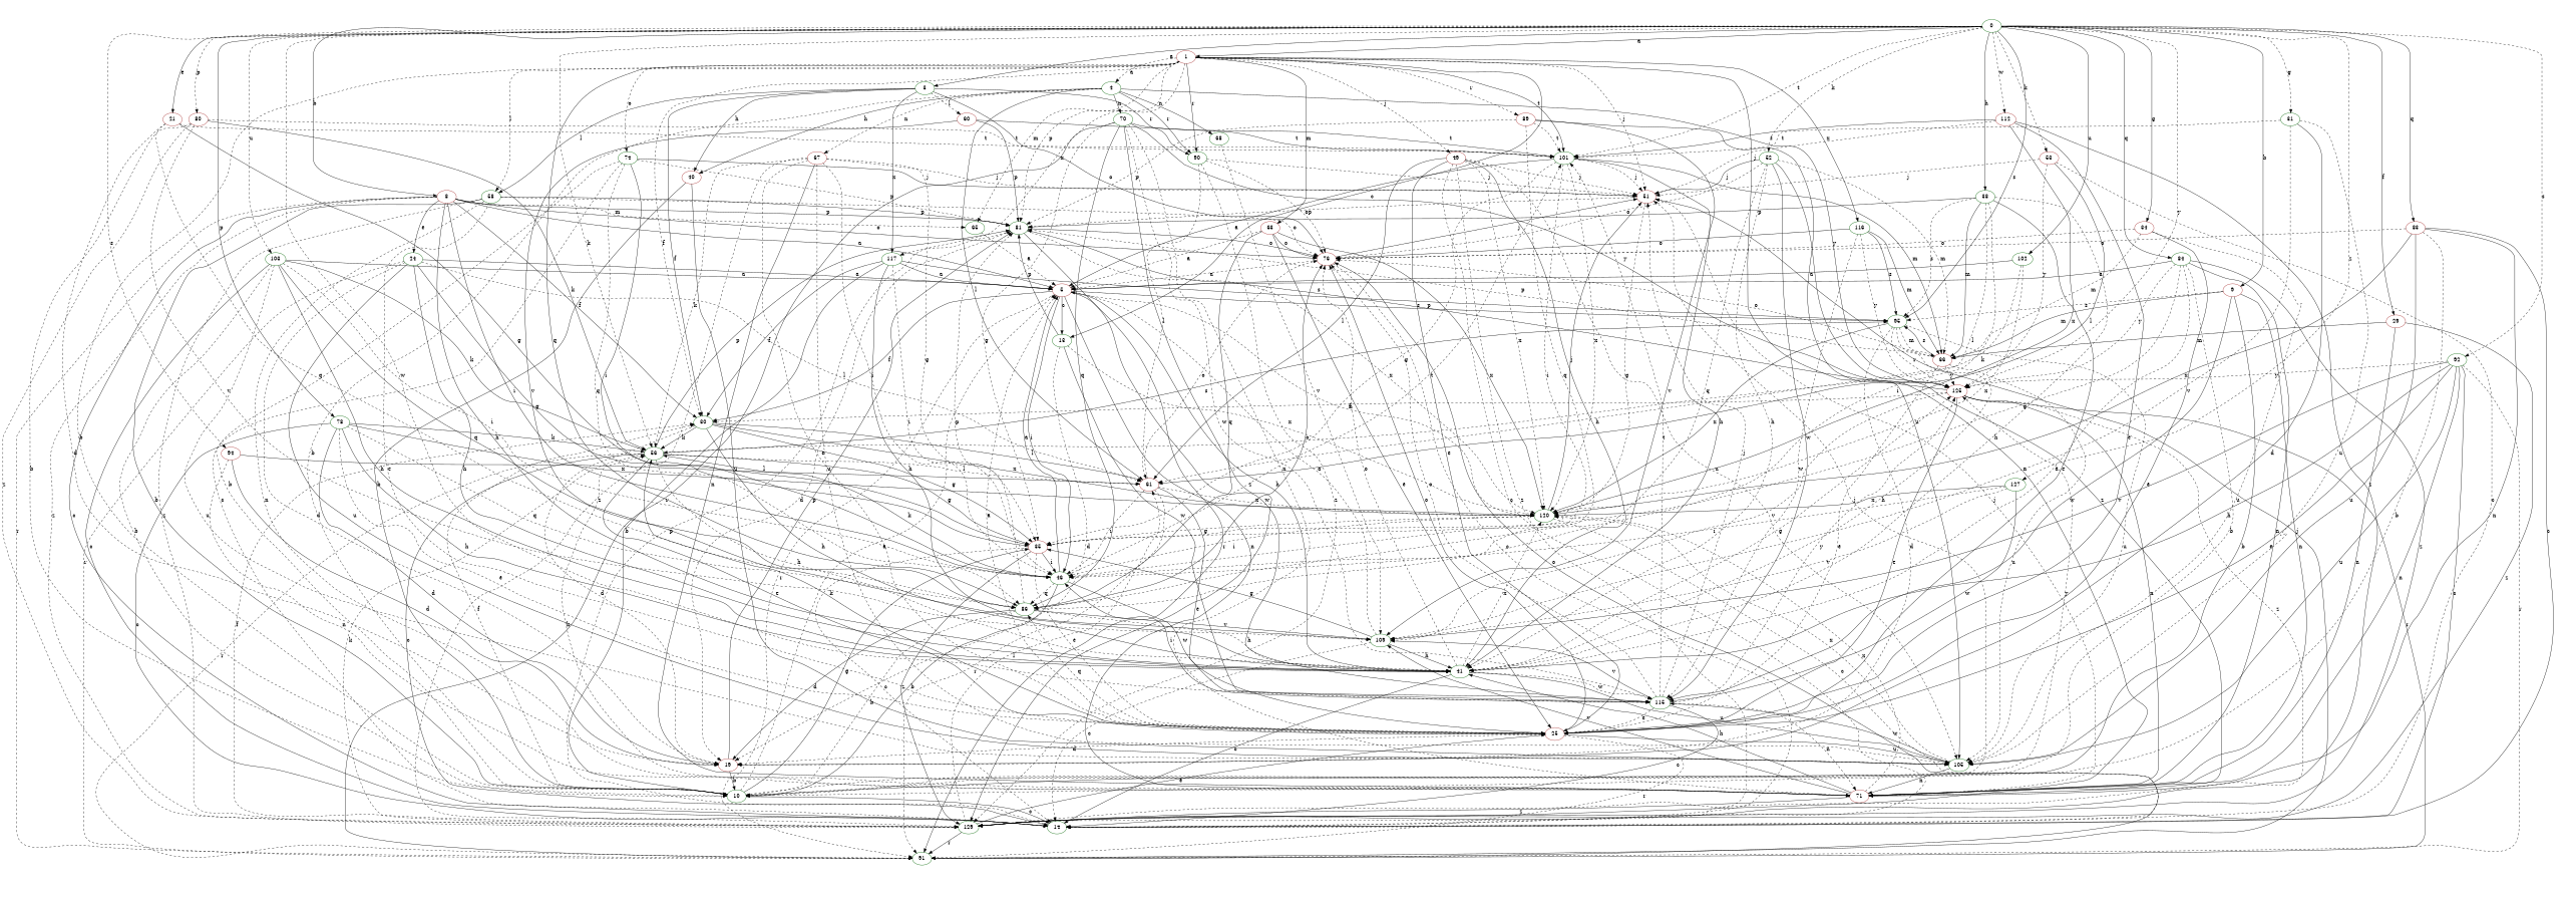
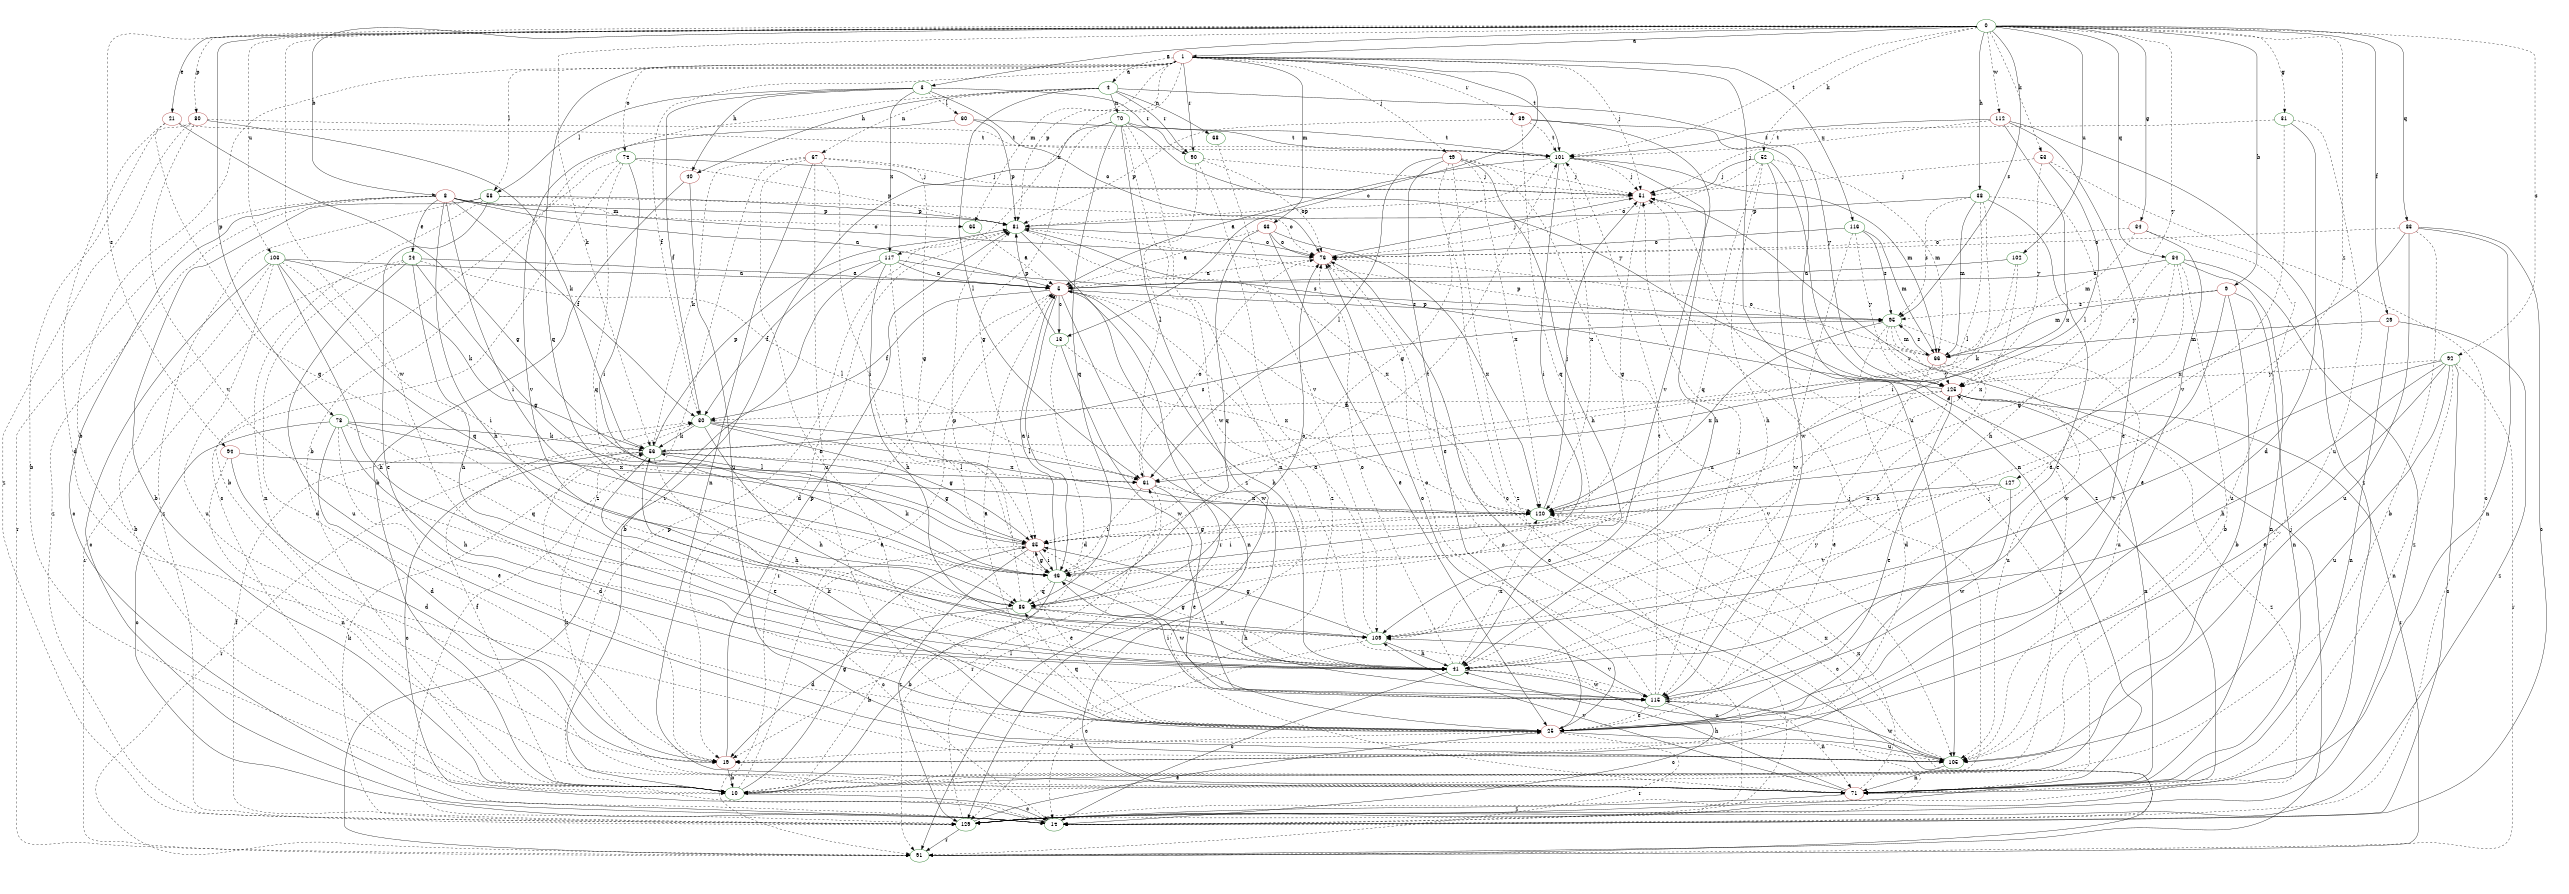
  strict digraph {
    node [color=darkgreen]
    edge [style=solid]
    1 [color=brown]
    0
    3
    8 [color=brown]
    9 [color=brown]
    21 [color=brown]
    29 [color=brown]
    31
    34 [color=brown]
    38
    52
    53 [color=brown]
    56
    78
    80 [color=brown]
    83 [color=brown]
    84
    92
    94 [color=brown]
    95
    101
    102
    103
    112 [color=brown]
    115
    125 [color=brown]
    127
    4
    10
    13
    30
    49 [color=brown]
    51 [color=brown]
    58
    63 [color=brown]
    65
    74
    81
    86
    89 [color=brown]
    90
    105
    116
    117
    40 [color=brown]
    60 [color=brown]
    76 [color=brown]
    5 [color=brown]
    41
    46
    91
    14
    24
    129
    71 [color=brown]
    66 [color=brown]
    35 [color=brown]
    19 [color=brown]
    109
    25 [color=brown]
    61 [color=brown]
    120
    67 [color=brown]
    68
    70
    1 -> 101 [label=t]
    1 -> 4 [label=a style=dashed]
    1 -> 10 [label=b style=dashed]
    1 -> 13 [label=c]
    1 -> 30 [label=f style=dashed]
    1 -> 49 [label=j style=dashed]
    1 -> 51 [label=j style=dashed]
    1 -> 58 [label=l style=dashed]
    1 -> 63 [label=m]
    1 -> 65 [label=m style=dashed]
    1 -> 74 [label=o style=dashed]
    1 -> 81 [label=p style=dashed]
    1 -> 86 [label=q]
    1 -> 89 [label=r style=dashed]
    1 -> 90 [label=r]
    1 -> 105 [label=u]
    1 -> 116 [label=x]
    1 -> 117 [label=x style=dashed]
    0 -> 1 [label=a]
    0 -> 3 [label=a]
    0 -> 8 [label=b]
    0 -> 9 [label=b]
    0 -> 21 [label=e]
    0 -> 29 [label=f]
    0 -> 31 [label=g style=dashed]
    0 -> 34 [label=g]
    0 -> 38 [label=h]
    0 -> 52 [label=k style=dashed]
    0 -> 53 [label=k style=dashed]
    0 -> 56 [label=k style=dashed]
    0 -> 78 [label=p]
    0 -> 80 [label=p style=dashed]
    0 -> 83 [label=q]
    0 -> 84 [label=q]
    0 -> 92 [label=s style=dashed]
    0 -> 94 [label=s style=dashed]
    0 -> 95 [label=s]
    0 -> 101 [label=t style=dashed]
    0 -> 102 [label=u]
    0 -> 103 [label=u style=dashed]
    0 -> 112 [label=w style=dashed]
    0 -> 115 [label=w style=dashed]
    0 -> 125 [label=y style=dashed]
    0 -> 127 [label=z style=dashed]
    3 -> 30 [label=f]
    3 -> 58 [label=l]
    3 -> 90 [label=r]
    3 -> 117 [label=x]
    3 -> 40 [label=h]
    3 -> 60 [label=l style=dashed]
    3 -> 76 [label=o]
    8 -> 30 [label=f]
    8 -> 65 [label=m style=dashed]
    8 -> 81 [label=p]
    8 -> 76 [label=o]
    8 -> 5 [label=a]
    8 -> 41 [label=h]
    8 -> 46 [label=i]
    8 -> 91 [label=r style=dashed]
    8 -> 14 [label=c]
    8 -> 24 [label=e]
    8 -> 129 [label=z style=dashed]
    9 -> 95 [label=s style=dashed]
    9 -> 115 [label=w]
    9 -> 10 [label=b]
    9 -> 71 [label=n]
    9 -> 66 [label=m]
    21 -> 101 [label=t style=dashed]
    21 -> 86 [label=q style=dashed]
    21 -> 35 [label=g]
    21 -> 19 [label=d style=dashed]
    29 -> 129 [label=z]
    29 -> 71 [label=n]
    29 -> 66 [label=m]
    31 -> 101 [label=t style=dashed]
    31 -> 105 [label=u style=dashed]
    31 -> 19 [label=d]
    31 -> 109 [label=v style=dashed]
    34 -> 105 [label=u style=dashed]
    34 -> 76 [label=o style=dashed]
    34 -> 66 [label=m style=dashed]
    34 -> 25 [label=e]
    38 -> 95 [label=s style=dashed]
    38 -> 81 [label=p]
    38 -> 41 [label=h style=dashed]
    38 -> 46 [label=i style=dashed]
    38 -> 66 [label=m]
    38 -> 25 [label=e]
    38 -> 61 [label=l style=dashed]
    52 -> 115 [label=w]
    52 -> 51 [label=j]
    52 -> 86 [label=q style=dashed]
    52 -> 76 [label=o style=dashed]
    52 -> 41 [label=h style=dashed]
    52 -> 129 [label=z]
    52 -> 66 [label=m style=dashed]
    53 -> 125 [label=y style=dashed]
    53 -> 51 [label=j style=dashed]
    53 -> 14 [label=c style=dashed]
    53 -> 61 [label=l]
    56 -> 95 [label=s]
    56 -> 81 [label=p]
    56 -> 41 [label=h style=dashed]
    56 -> 91 [label=r style=dashed]
    56 -> 14 [label=c]
    56 -> 35 [label=g]
    56 -> 25 [label=e]
    56 -> 61 [label=l style=dashed]
    78 -> 56 [label=k]
    78 -> 86 [label=q style=dashed]
    78 -> 41 [label=h]
    78 -> 14 [label=c]
    78 -> 19 [label=d]
    78 -> 25 [label=e style=dashed]
    78 -> 120 [label=x]
    80 -> 56 [label=k]
    80 -> 101 [label=t style=dashed]
    80 -> 10 [label=b style=dashed]
    80 -> 129 [label=z style=dashed]
    80 -> 109 [label=v style=dashed]
    83 -> 10 [label=b style=dashed]
    83 -> 105 [label=u]
    83 -> 76 [label=o style=dashed]
    83 -> 14 [label=c]
    83 -> 71 [label=n]
    83 -> 120 [label=x]
    84 -> 125 [label=y style=dashed]
    84 -> 10 [label=b style=dashed]
    84 -> 5 [label=a]
    84 -> 41 [label=a style=dashed]
    84 -> 129 [label=z]
    84 -> 71 [label=n]
    84 -> 35 [label=g style=dashed]
    92 -> 125 [label=y style=dashed]
    92 -> 105 [label=u]
    92 -> 41 [label=h]
    92 -> 91 [label=r style=dashed]
    92 -> 14 [label=c]
-   92 -> 71 [label=n]
+   92 -> 71 [label=n style=dashed]
    92 -> 109 [label=v]
    92 -> 25 [label=e]
    94 -> 71 [label=n style=dashed]
    94 -> 19 [label=d]
    94 -> 61 [label=l]
    95 -> 125 [label=r style=dashed]
    95 -> 105 [label=u style=dashed]
    95 -> 41 [label=h style=dashed]
    95 -> 66 [label=m style=dashed]
    95 -> 19 [label=d style=dashed]
    95 -> 120 [label=x]
    101 -> 51 [label=j style=dashed]
    101 -> 5 [label=a]
    101 -> 41 [label=h]
-   101 -> 46 [label=i style=dashed]
+   101 -> 46 [label=i]
    101 -> 66 [label=m]
    101 -> 35 [label=g style=dashed]
    101 -> 120 [label=x style=dashed]
    102 -> 56 [label=k style=dashed]
    102 -> 5 [label=a]
    102 -> 120 [label=x style=dashed]
    103 -> 56 [label=k]
    103 -> 10 [label=b style=dashed]
    103 -> 86 [label=q]
    103 -> 105 [label=u style=dashed]
    103 -> 5 [label=a]
    103 -> 41 [label=h]
    103 -> 46 [label=i style=dashed]
    103 -> 14 [label=c]
    112 -> 101 [label=t]
    112 -> 51 [label=j style=dashed]
    112 -> 129 [label=z]
    112 -> 25 [label=e]
    112 -> 120 [label=x]
    115 -> 101 [label=t style=dashed]
    115 -> 125 [label=y style=dashed]
    115 -> 51 [label=j style=dashed]
    115 -> 76 [label=o style=dashed]
    115 -> 46 [label=i]
    115 -> 14 [label=c]
    115 -> 71 [label=n style=dashed]
    115 -> 109 [label=v]
    115 -> 25 [label=e style=dashed]
    125 -> 30 [label=f style=dashed]
    125 -> 81 [label=p]
    125 -> 91 [label=r]
    125 -> 129 [label=z style=dashed]
    125 -> 71 [label=n]
    125 -> 109 [label=v style=dashed]
    125 -> 25 [label=e]
    127 -> 115 [label=w]
    127 -> 46 [label=i style=dashed]
    127 -> 109 [label=v style=dashed]
    127 -> 120 [label=x]
    4 -> 125 [label=y]
    4 -> 10 [label=b style=dashed]
    4 -> 90 [label=r]
    4 -> 40 [label=h]
    4 -> 61 [label=l]
    4 -> 67 [label=n style=dashed]
    4 -> 68 [label=n]
    4 -> 70 [label=n]
    10 -> 125 [label=y style=dashed]
    10 -> 30 [label=f style=dashed]
    10 -> 51 [label=j style=dashed]
    10 -> 5 [label=a style=dashed]
    10 -> 14 [label=c]
    10 -> 35 [label=g]
    13 -> 115 [label=w]
    13 -> 81 [label=p]
    13 -> 19 [label=d style=dashed]
    13 -> 120 [label=x style=dashed]
    30 -> 56 [label=k]
    30 -> 41 [label=h]
    30 -> 35 [label=g]
    30 -> 19 [label=d style=dashed]
    30 -> 61 [label=l]
    30 -> 120 [label=x]
    49 -> 51 [label=j style=dashed]
    49 -> 105 [label=u style=dashed]
    49 -> 41 [label=h]
    49 -> 14 [label=c style=dashed]
    49 -> 129 [label=z style=dashed]
    49 -> 25 [label=e]
    49 -> 61 [label=l]
    49 -> 120 [label=x style=dashed]
    51 -> 81 [label=p style=dashed]
    51 -> 35 [label=g style=dashed]
    58 -> 10 [label=b]
    58 -> 81 [label=p]
    58 -> 76 [label=o style=dashed]
    58 -> 129 [label=z style=dashed]
    58 -> 71 [label=n style=dashed]
-   58 -> 25 [label=e style=dashed]
+   58 -> 25 [label=e]
    63 -> 86 [label=q]
    63 -> 76 [label=o]
    63 -> 5 [label=a style=dashed]
    63 -> 25 [label=e]
    63 -> 120 [label=x]
    65 -> 5 [label=a style=dashed]
    74 -> 10 [label=b style=dashed]
    74 -> 51 [label=j]
    74 -> 81 [label=p style=dashed]
    74 -> 86 [label=q style=dashed]
    74 -> 46 [label=i]
    74 -> 14 [label=c style=dashed]
    81 -> 76 [label=o]
    81 -> 91 [label=r]
    81 -> 19 [label=d style=dashed]
    81 -> 120 [label=x style=dashed]
    86 -> 10 [label=b style=dashed]
    86 -> 81 [label=p style=dashed]
    86 -> 76 [label=o]
    86 -> 41 [label=h style=dashed]
    86 -> 19 [label=d]
    86 -> 109 [label=v]
    89 -> 101 [label=t style=dashed]
    89 -> 81 [label=p style=dashed]
    89 -> 86 [label=q style=dashed]
    89 -> 71 [label=n]
    89 -> 109 [label=v]
    90 -> 51 [label=j style=dashed]
    90 -> 76 [label=o style=dashed]
    90 -> 129 [label=z style=dashed]
    90 -> 61 [label=l style=dashed]
    105 -> 115 [label=w]
    105 -> 71 [label=n]
    105 -> 120 [label=x style=dashed]
    116 -> 95 [label=s]
    116 -> 115 [label=w style=dashed]
    116 -> 125 [label=y style=dashed]
    116 -> 76 [label=o]
    116 -> 66 [label=m]
    117 -> 95 [label=s]
    117 -> 10 [label=b]
    117 -> 30 [label=f]
    117 -> 5 [label=a]
    117 -> 41 [label=h]
    117 -> 46 [label=i style=dashed]
    40 -> 10 [label=b]
    40 -> 105 [label=u]
    60 -> 101 [label=t]
    60 -> 81 [label=p]
    60 -> 109 [label=v]
    76 -> 51 [label=j]
    76 -> 5 [label=a style=dashed]
    76 -> 14 [label=c style=dashed]
    5 -> 95 [label=s]
    5 -> 115 [label=w]
    5 -> 13 [label=c]
    5 -> 30 [label=f]
    5 -> 41 [label=h]
    5 -> 46 [label=i]
    5 -> 91 [label=r style=dashed]
    5 -> 71 [label=n]
    5 -> 120 [label=x style=dashed]
    41 -> 115 [label=w style=dashed]
    41 -> 105 [label=u]
    41 -> 76 [label=o style=dashed]
    41 -> 14 [label=c]
-   41 -> 125 [label=g style=dashed]
+   41 -> 35 [label=g style=dashed]
    41 -> 120 [label=x style=dashed]
    46 -> 56 [label=k]
    46 -> 101 [label=t style=dashed]
    46 -> 115 [label=w]
    46 -> 10 [label=b]
    46 -> 86 [label=q style=dashed]
    46 -> 5 [label=a]
+   46 -> 35 [label=g]
    91 -> 51 [label=j]
    91 -> 76 [label=o]
    14 -> 81 [label=p style=dashed]
    24 -> 105 [label=u]
    24 -> 5 [label=a]
    24 -> 41 [label=h]
    24 -> 91 [label=r style=dashed]
    24 -> 35 [label=g]
    24 -> 19 [label=d style=dashed]
    24 -> 61 [label=l style=dashed]
    129 -> 56 [label=k style=dashed]
    129 -> 30 [label=f style=dashed]
    129 -> 91 [label=r]
    129 -> 25 [label=e]
    129 -> 61 [label=l style=dashed]
    71 -> 56 [label=k style=dashed]
    71 -> 51 [label=j style=dashed]
    71 -> 41 [label=h]
    71 -> 129 [label=z]
    71 -> 109 [label=v]
    71 -> 120 [label=x style=dashed]
    66 -> 95 [label=s]
    66 -> 125 [label=y style=dashed]
    66 -> 81 [label=p style=dashed]
    66 -> 105 [label=u style=dashed]
    66 -> 76 [label=o style=dashed]
    66 -> 25 [label=e style=dashed]
    35 -> 46 [label=i]
    35 -> 14 [label=c style=dashed]
    35 -> 129 [label=z]
    35 -> 25 [label=e style=dashed]
    19 -> 10 [label=b]
    19 -> 81 [label=p]
    109 -> 5 [label=a style=dashed]
    109 -> 41 [label=h]
    109 -> 14 [label=c style=dashed]
    109 -> 35 [label=g]
    25 -> 56 [label=k]
    25 -> 86 [label=q style=dashed]
    25 -> 105 [label=u]
    25 -> 76 [label=o]
    25 -> 5 [label=a style=dashed]
    25 -> 91 [label=r style=dashed]
    25 -> 19 [label=d style=dashed]
    61 -> 76 [label=o style=dashed]
    61 -> 46 [label=i style=dashed]
    61 -> 91 [label=r style=dashed]
    61 -> 25 [label=e]
    61 -> 120 [label=x style=dashed]
    120 -> 51 [label=j]
    120 -> 46 [label=i style=dashed]
    120 -> 14 [label=c style=dashed]
    120 -> 35 [label=g style=dashed]
    67 -> 56 [label=k style=dashed]
    67 -> 51 [label=j style=dashed]
    67 -> 105 [label=u style=dashed]
    67 -> 46 [label=i style=dashed]
    67 -> 129 [label=z style=dashed]
    67 -> 71 [label=n]
    67 -> 35 [label=g style=dashed]
    67 -> 25 [label=e style=dashed]
    68 -> 109 [label=v style=dashed]
    70 -> 101 [label=t]
    70 -> 115 [label=w style=dashed]
    70 -> 125 [label=y]
    70 -> 86 [label=q]
    70 -> 91 [label=r]
    70 -> 129 [label=z]
    70 -> 71 [label=n style=dashed]
    70 -> 35 [label=g style=dashed]
  }
